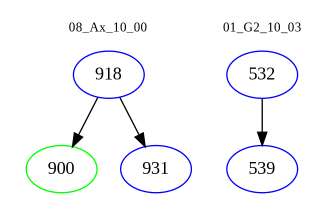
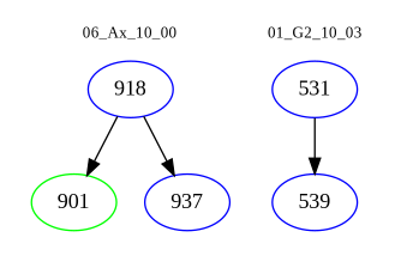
  digraph {
    fontname="Liberation Serif"
    node [color=blue fontname="Liberation Serif"]
    edge [color=black fontname="Liberation Serif"]
    n1 [label=918]
-   n2 [color=green label=900]
-   n3 [label=931]
-   n4 [label=532]
+   n2 [color=green label=901]
+   n3 [label=937]
+   n4 [label=531]
    n5 [label=539]
    subgraph cluster_1 {
      color=white
      fontsize=10
-     label="08_Ax_10_00"
+     label="06_Ax_10_00"
      n1
      n2
      n3
    }
    subgraph cluster_2 {
      color=white
      fontsize=10
      label="01_G2_10_03"
      n4
      n5
    }
    n1 -> n2
    n1 -> n3
    n4 -> n5
  }
